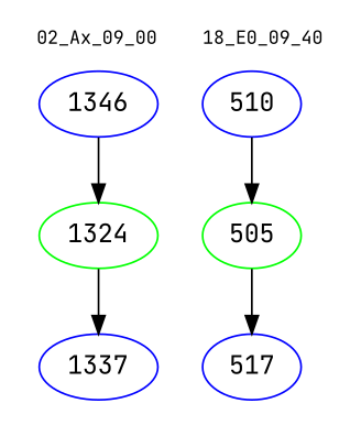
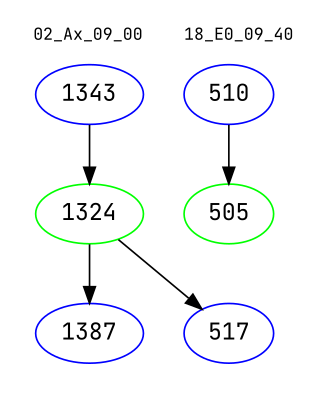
  digraph {
    fontname="JetBrains Mono"
    node [color=blue fontname="JetBrains Mono"]
    edge [color=black fontname="JetBrains Mono"]
-   n1 [label=1346]
+   n1 [label=1343]
    n2 [color=green label=1324]
-   n3 [label=1337]
+   n3 [label=1387]
    n4 [label=510]
    n5 [color=green label=505]
    n6 [label=517]
    subgraph cluster_1 {
      color=white
      fontsize=10
      label="02_Ax_09_00"
      n1
      n2
      n3
    }
    subgraph cluster_2 {
      color=white
      fontsize=10
      label="18_E0_09_40"
      n4
      n5
      n6
    }
    n1 -> n2
    n2 -> n3
    n4 -> n5
-   n5 -> n6
+   n2 -> n6
  }
